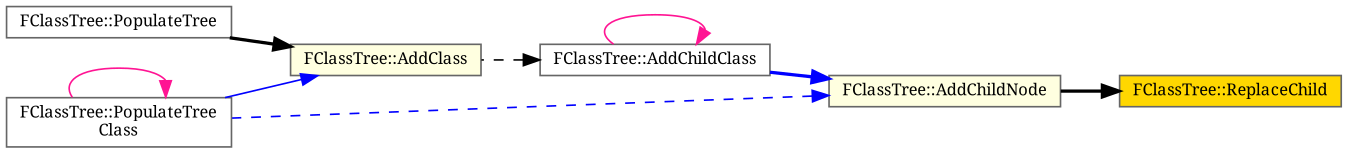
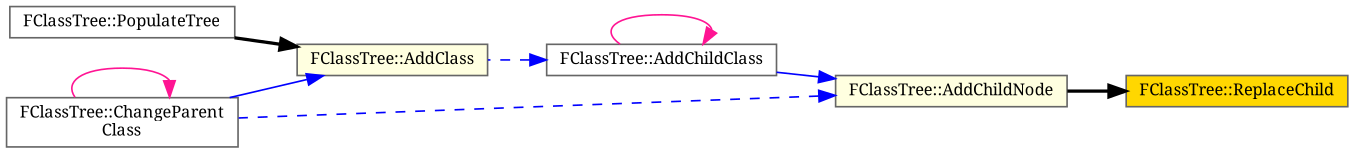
  digraph {
    fontname="Noto Serif"
    rankdir=RL
    node [color=grey40 fillcolor=white fontname="Noto Serif" fontsize=10 shape=box style=filled]
    edge [color=blue dir=back fontname="Noto Serif" fontsize=10 labelfontname=Helvetica labelfontsize=10 style=bold]
    n1 [color=gray40 fillcolor=lightyellow fontcolor=black height=0.2 label="FClassTree::AddChildNode" width=0.4]
    n2 [height=0.2 label="FClassTree::AddChildClass" width=0.4]
-   n3 [height=0.2 label="FClassTree::PopulateTree\lClass" width=0.4]
+   n3 [height=0.2 label="FClassTree::ChangeParent\lClass" width=0.4]
    n4 [fillcolor=lightyellow height=0.2 label="FClassTree::AddClass" width=0.4]
    n5 [fillcolor=gold height=0.2 label="FClassTree::ReplaceChild" width=0.4]
    n6 [height=0.2 label="FClassTree::PopulateTree" width=0.4]
-   n1 -> n2
+   n1 -> n2 [style=solid]
    n1 -> n3 [style=dashed]
    n2 -> n2 [color=deeppink style=solid]
-   n2 -> n4 [color=black style=dashed]
+   n2 -> n4 [style=dashed]
    n3 -> n3 [color=deeppink style=solid]
    n4 -> n3 [style=solid]
    n4 -> n6 [color=black]
    n5 -> n1 [color=black]
  }
